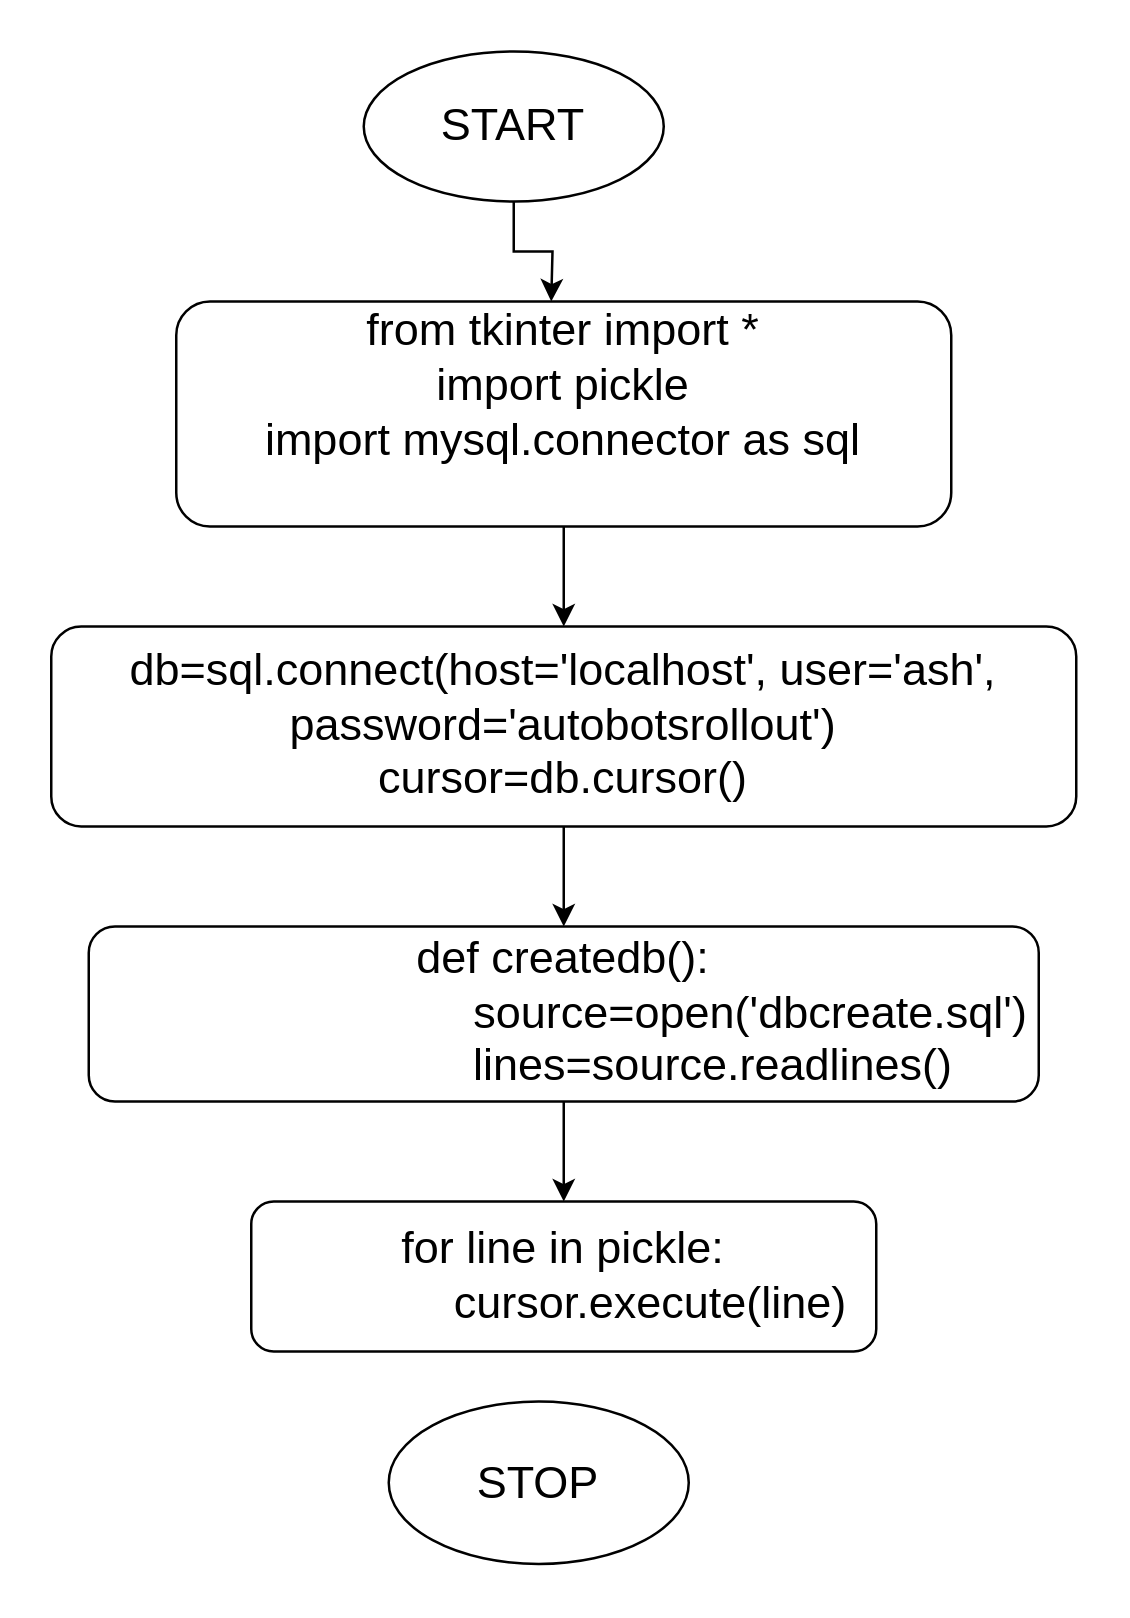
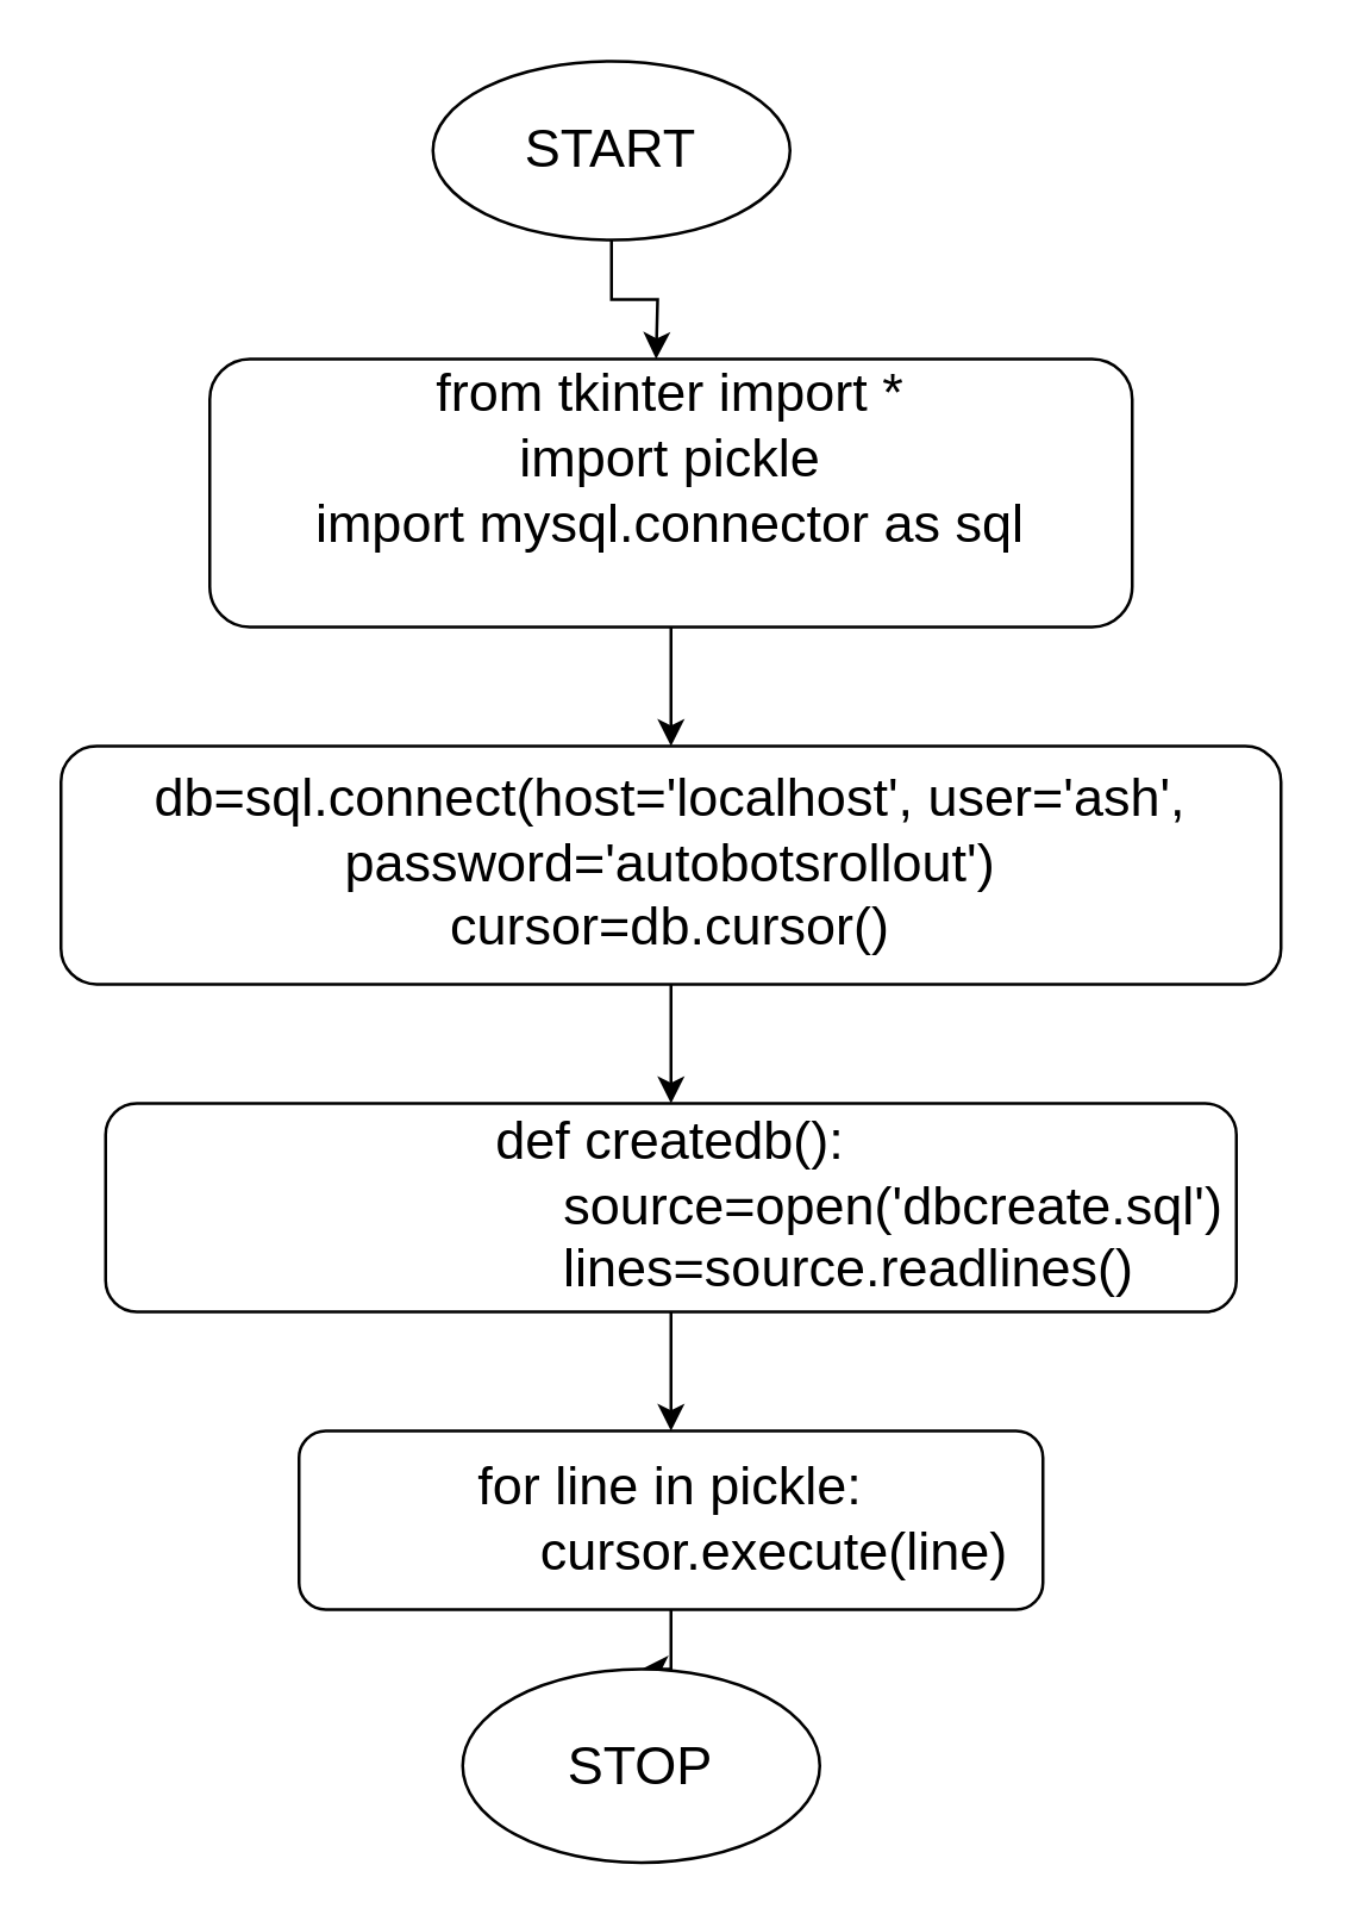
  <mxCell id="0" />
  <mxCell id="1" parent="0" />
  <mxCell id="2" style="edgeStyle=orthogonalEdgeStyle;rounded=0;orthogonalLoop=1;jettySize=auto;html=1;fontSize=18;" edge="1" parent="1" source="3"><mxGeometry relative="1" as="geometry"><mxPoint x="220" y="120" as="targetPoint" /></mxGeometry></mxCell>
  <mxCell id="3" value="&lt;font style=&quot;font-size: 18px&quot;&gt;START&lt;/font&gt;" style="ellipse;whiteSpace=wrap;html=1;" vertex="1" parent="1"><mxGeometry x="145" y="20" width="120" height="60" as="geometry" /></mxCell>
  <mxCell id="4" style="edgeStyle=orthogonalEdgeStyle;rounded=0;orthogonalLoop=1;jettySize=auto;html=1;fontSize=18;" edge="1" parent="1" source="5"><mxGeometry relative="1" as="geometry"><mxPoint x="225" y="250" as="targetPoint" /></mxGeometry></mxCell>
  <mxCell id="5" value="&lt;div&gt;from tkinter import *&lt;/div&gt;&lt;div&gt;import pickle&lt;/div&gt;&lt;div&gt;import mysql.connector as sql&lt;/div&gt;&lt;div&gt;&lt;br&gt;&lt;/div&gt;" style="rounded=1;whiteSpace=wrap;html=1;fontSize=18;" vertex="1" parent="1"><mxGeometry x="70" y="120" width="310" height="90" as="geometry" /></mxCell>
  <mxCell id="6" style="edgeStyle=orthogonalEdgeStyle;rounded=0;orthogonalLoop=1;jettySize=auto;html=1;exitX=0.5;exitY=1;exitDx=0;exitDy=0;fontSize=18;" edge="1" parent="1" source="5" target="5"><mxGeometry relative="1" as="geometry" /></mxCell>
  <mxCell id="7" style="edgeStyle=orthogonalEdgeStyle;rounded=0;orthogonalLoop=1;jettySize=auto;html=1;fontSize=18;" edge="1" parent="1" source="8"><mxGeometry relative="1" as="geometry"><mxPoint x="225" y="370" as="targetPoint" /></mxGeometry></mxCell>
  <mxCell id="8" value="&lt;div&gt;db=sql.connect(host='localhost', user='ash', password='autobotsrollout')&lt;/div&gt;&lt;div&gt;cursor=db.cursor()&lt;/div&gt;" style="rounded=1;whiteSpace=wrap;html=1;fontSize=18;" vertex="1" parent="1"><mxGeometry x="20" y="250" width="410" height="80" as="geometry" /></mxCell>
  <mxCell id="9" style="edgeStyle=orthogonalEdgeStyle;rounded=0;orthogonalLoop=1;jettySize=auto;html=1;fontSize=18;" edge="1" parent="1" source="10"><mxGeometry relative="1" as="geometry"><mxPoint x="225" y="480" as="targetPoint" /></mxGeometry></mxCell>
  <mxCell id="10" value="&lt;div&gt;def createdb():&lt;/div&gt;&lt;div&gt;&amp;nbsp; &amp;nbsp; &amp;nbsp; &amp;nbsp; &amp;nbsp; &amp;nbsp; &amp;nbsp; &amp;nbsp; &amp;nbsp; &amp;nbsp; &amp;nbsp; &amp;nbsp; &amp;nbsp; &amp;nbsp; &amp;nbsp; source=open('dbcreate.sql')&lt;/div&gt;&lt;div&gt;&amp;nbsp; &amp;nbsp; &amp;nbsp; &amp;nbsp; &amp;nbsp; &amp;nbsp; &amp;nbsp; &amp;nbsp; &amp;nbsp; &amp;nbsp; &amp;nbsp; &amp;nbsp; lines=source.readlines()&lt;/div&gt;" style="rounded=1;whiteSpace=wrap;html=1;fontSize=18;" vertex="1" parent="1"><mxGeometry x="35" y="370" width="380" height="70" as="geometry" /></mxCell>
+ <mxCell id="11" style="edgeStyle=orthogonalEdgeStyle;rounded=0;orthogonalLoop=1;jettySize=auto;html=1;entryX=0.5;entryY=0;entryDx=0;entryDy=0;fontSize=18;" edge="1" parent="1" source="12" target="13"><mxGeometry relative="1" as="geometry" /></mxCell>
  <mxCell id="12" value="&lt;div&gt;for line in pickle:&lt;/div&gt;&lt;div&gt;&amp;nbsp; &amp;nbsp; &amp;nbsp; &amp;nbsp; &amp;nbsp; &amp;nbsp; &amp;nbsp; cursor.execute(line)&lt;/div&gt;" style="rounded=1;whiteSpace=wrap;html=1;fontSize=18;" vertex="1" parent="1"><mxGeometry x="100" y="480" width="250" height="60" as="geometry" /></mxCell>
  <mxCell id="13" value="STOP" style="ellipse;whiteSpace=wrap;html=1;fontSize=18;" vertex="1" parent="1"><mxGeometry x="155" y="560" width="120" height="65" as="geometry" /></mxCell>
